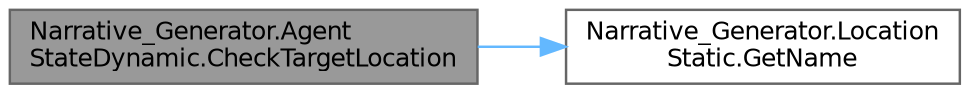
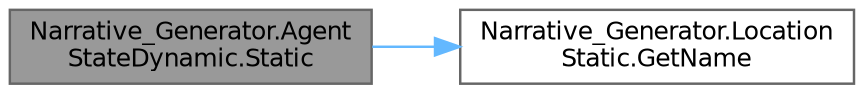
  digraph {
    rankdir=LR
    node [fontname=Helvetica fontsize=10 shape=box style=filled]
-   n1 [color=gray40 fillcolor=grey60 fontcolor=black height=0.2 label="Narrative_Generator.Agent\lStateDynamic.CheckTargetLocation" width=0.4]
+   n1 [color=gray40 fillcolor=grey60 fontcolor=black height=0.2 label="Narrative_Generator.Agent\lStateDynamic.Static" width=0.4]
    n2 [color=grey40 fillcolor=white height=0.2 label="Narrative_Generator.Location\lStatic.GetName" width=0.4]
    n1 -> n2 [color=steelblue1 fontname=Helvetica fontsize=10 labelfontname=Helvetica labelfontsize=10 style=solid]
  }
